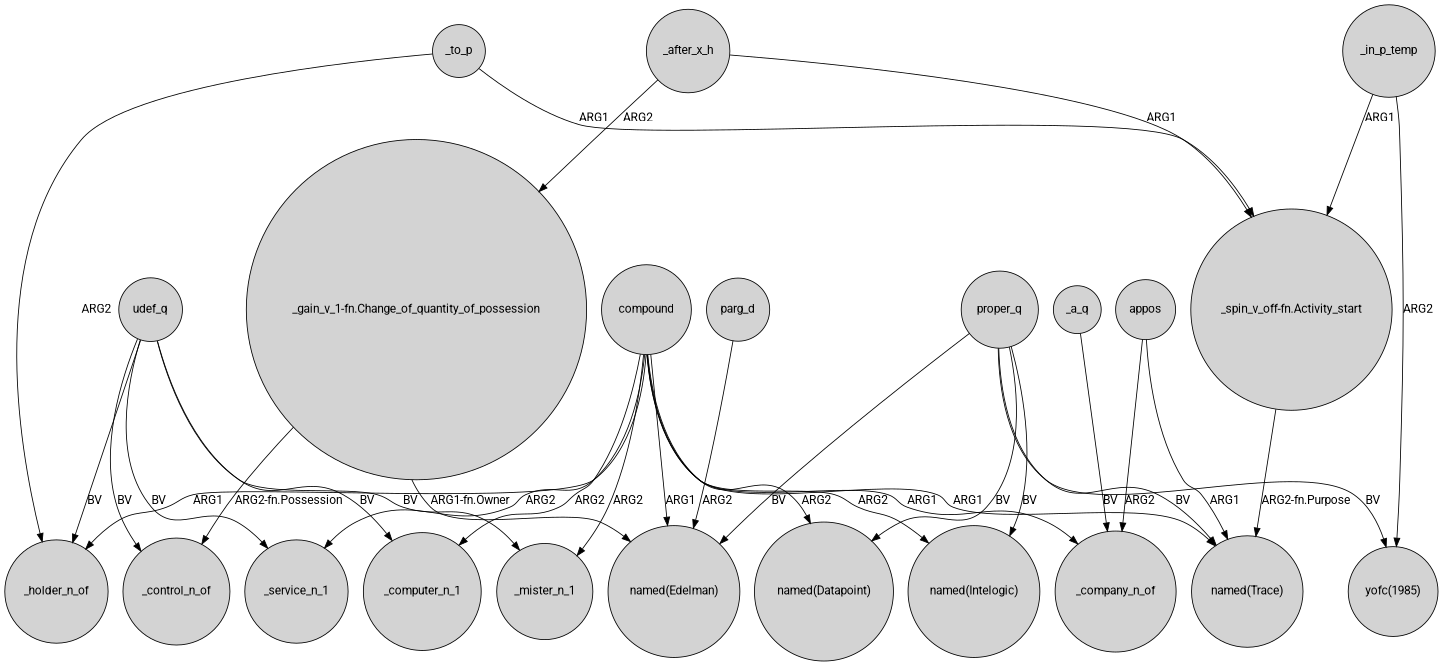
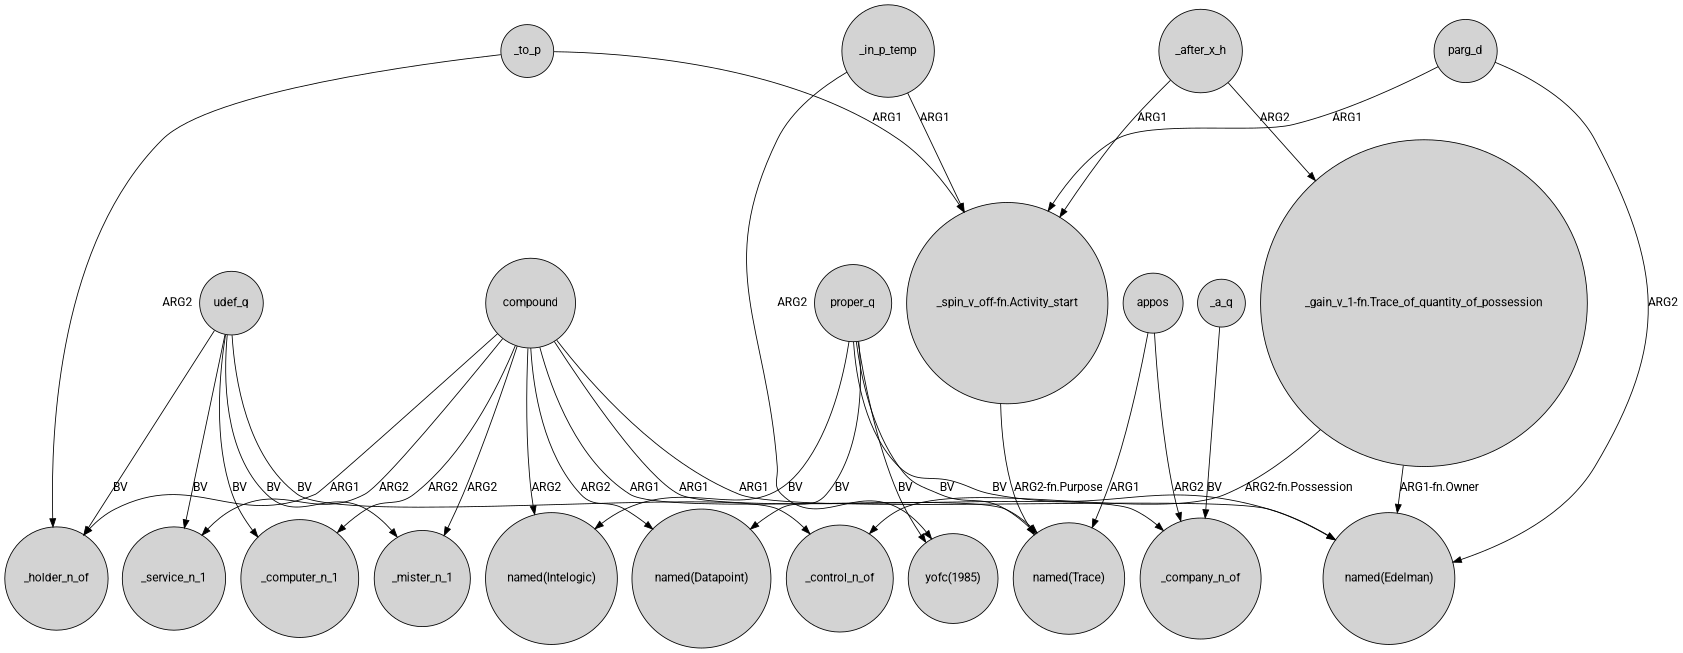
  digraph {
    fontname=Roboto
    node [fontname=Roboto shape=circle style=filled]
    edge [fontname=Roboto]
    _to_p
    "_spin_v_off-fn.Activity_start"
    _holder_n_of
    "named(Trace)"
    compound
    _service_n_1
    _mister_n_1
    _computer_n_1
    _company_n_of
    "named(Edelman)"
    "named(Intelogic)"
    "named(Datapoint)"
    udef_q
    _control_n_of
-   "_gain_v_1-fn.Change_of_quantity_of_possession"
+   "_gain_v_1-fn.Change_of_quantity_of_possession" [label="_gain_v_1-fn.Trace_of_quantity_of_possession"]
    proper_q
    "yofc(1985)"
    _in_p_temp
    _a_q
    _after_x_h
    appos
    parg_d
    _to_p -> "_spin_v_off-fn.Activity_start" [label=ARG1]
    _to_p -> _holder_n_of [label=ARG2]
    "_spin_v_off-fn.Activity_start" -> "named(Trace)" [label="ARG2-fn.Purpose"]
    compound -> _holder_n_of [label=ARG1]
    compound -> "named(Trace)" [label=ARG1]
    compound -> _service_n_1 [label=ARG2]
    compound -> _mister_n_1 [label=ARG2]
    compound -> _computer_n_1 [label=ARG2]
    compound -> _company_n_of [label=ARG1]
    compound -> "named(Edelman)" [label=ARG1]
    compound -> "named(Intelogic)" [label=ARG2]
    compound -> "named(Datapoint)" [label=ARG2]
    udef_q -> _holder_n_of [label=BV]
    udef_q -> _service_n_1 [label=BV]
    udef_q -> _mister_n_1 [label=BV]
    udef_q -> _computer_n_1 [label=BV]
    udef_q -> _control_n_of [label=BV]
    "_gain_v_1-fn.Change_of_quantity_of_possession" -> "named(Edelman)" [label="ARG1-fn.Owner"]
    "_gain_v_1-fn.Change_of_quantity_of_possession" -> _control_n_of [label="ARG2-fn.Possession"]
    proper_q -> "named(Trace)" [label=BV]
    proper_q -> "named(Edelman)" [label=BV]
    proper_q -> "named(Intelogic)" [label=BV]
    proper_q -> "named(Datapoint)" [label=BV]
    proper_q -> "yofc(1985)" [label=BV]
    _in_p_temp -> "_spin_v_off-fn.Activity_start" [label=ARG1]
    _in_p_temp -> "yofc(1985)" [label=ARG2]
    _a_q -> _company_n_of [label=BV]
    _after_x_h -> "_spin_v_off-fn.Activity_start" [label=ARG1]
    _after_x_h -> "_gain_v_1-fn.Change_of_quantity_of_possession" [label=ARG2]
    appos -> "named(Trace)" [label=ARG1]
    appos -> _company_n_of [label=ARG2]
+   parg_d -> "_spin_v_off-fn.Activity_start" [label=ARG1]
    parg_d -> "named(Edelman)" [label=ARG2]
  }
